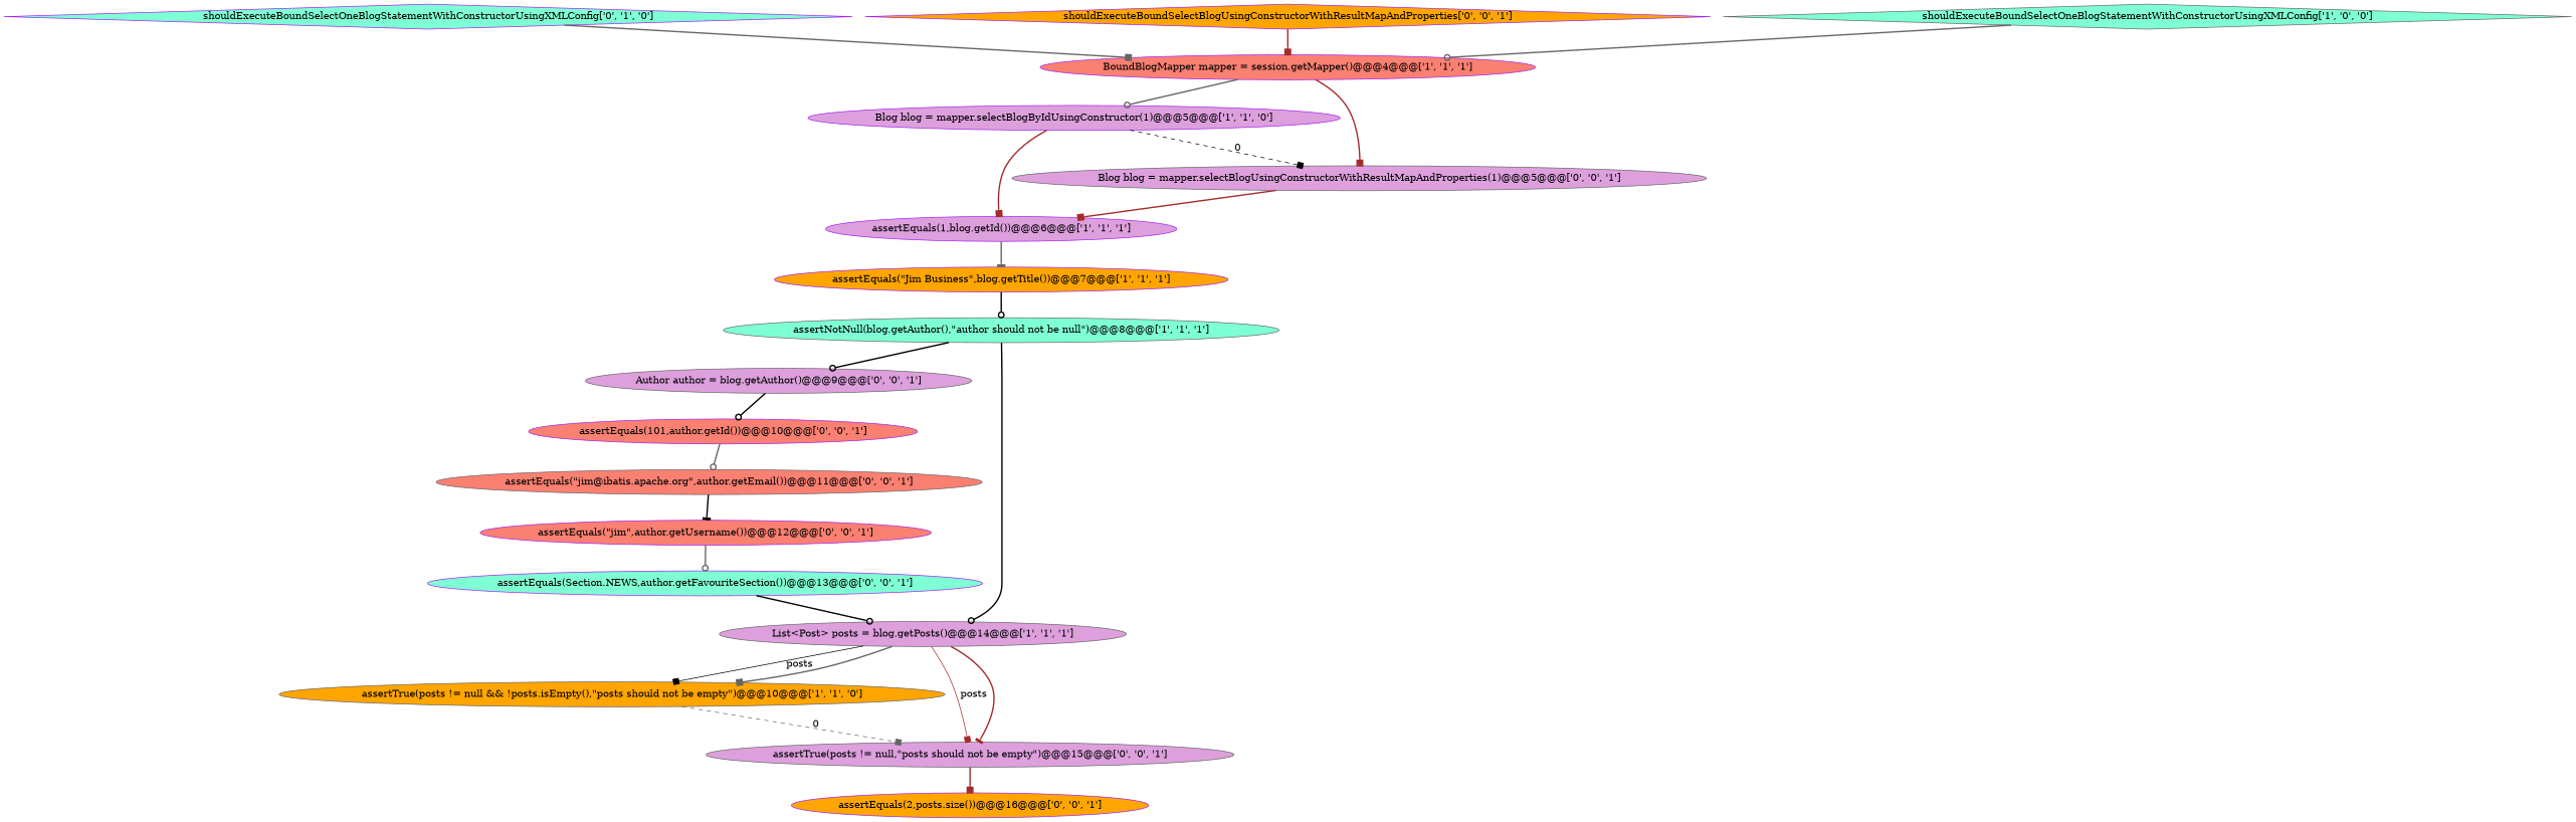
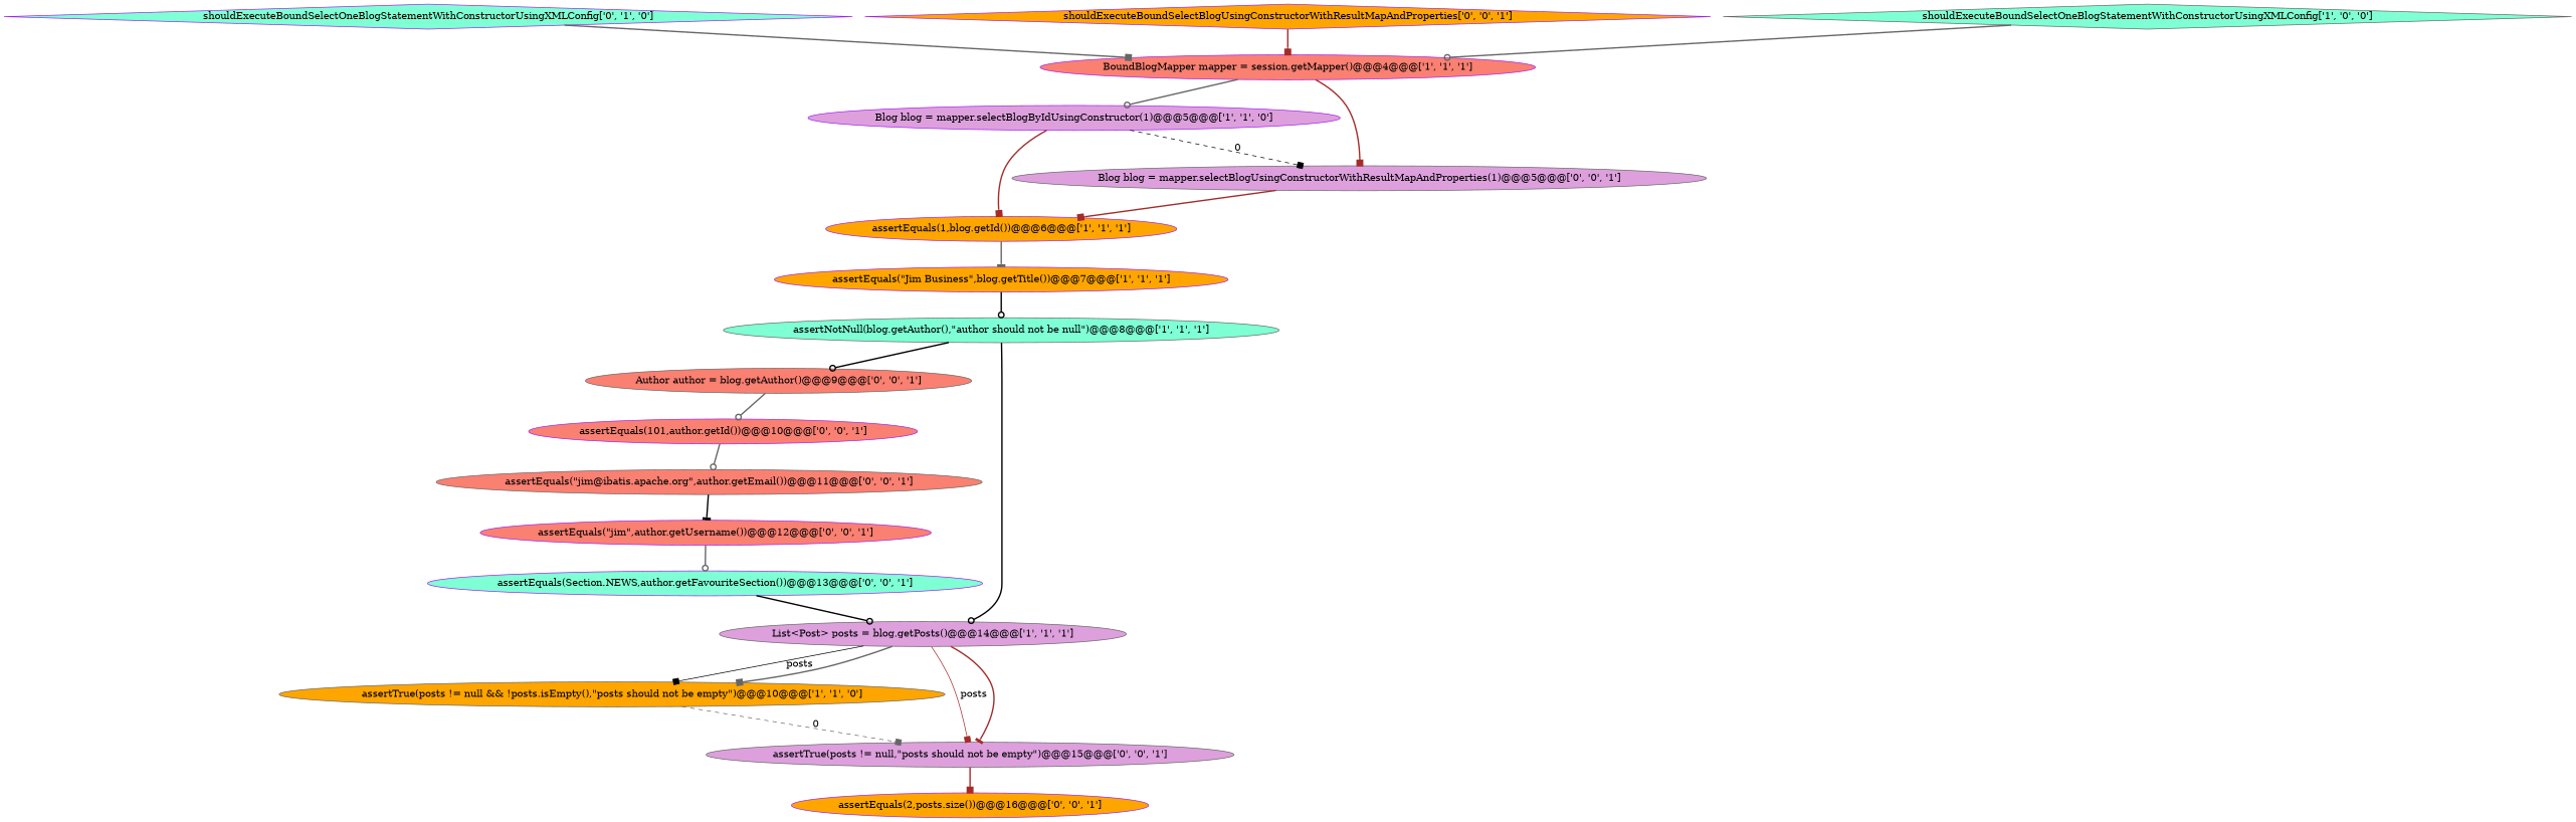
  digraph {
    node [color=purple fillcolor=orange shape=ellipse style=filled]
    edge [arrowhead=box color=black style=bold]
    n1 [fillcolor=plum label="Blog blog = mapper.selectBlogByIdUsingConstructor(1)@@@5@@@['1', '1', '0']"]
-   n2 [fillcolor=plum label="assertEquals(1,blog.getId())@@@6@@@['1', '1', '1']"]
+   n2 [label="assertEquals(1,blog.getId())@@@6@@@['1', '1', '1']"]
    n3 [color=gray40 fillcolor=plum label="Blog blog = mapper.selectBlogUsingConstructorWithResultMapAndProperties(1)@@@5@@@['0', '0', '1']"]
    n4 [label="assertEquals(\"Jim Business\",blog.getTitle())@@@7@@@['1', '1', '1']"]
    n5 [fillcolor=aquamarine label="shouldExecuteBoundSelectOneBlogStatementWithConstructorUsingXMLConfig['0', '1', '0']" shape=diamond]
    n6 [fillcolor=salmon label="BoundBlogMapper mapper = session.getMapper()@@@4@@@['1', '1', '1']"]
    n7 [label="assertEquals(2,posts.size())@@@16@@@['0', '0', '1']"]
-   n8 [color=gray40 fillcolor=plum label="Author author = blog.getAuthor()@@@9@@@['0', '0', '1']"]
+   n8 [color=gray40 fillcolor=salmon label="Author author = blog.getAuthor()@@@9@@@['0', '0', '1']"]
    n9 [fillcolor=salmon label="assertEquals(101,author.getId())@@@10@@@['0', '0', '1']"]
    n10 [color=gray40 fillcolor=salmon label="assertEquals(\"jim@ibatis.apache.org\",author.getEmail())@@@11@@@['0', '0', '1']"]
    n11 [fillcolor=salmon label="assertEquals(\"jim\",author.getUsername())@@@12@@@['0', '0', '1']"]
    n12 [fillcolor=aquamarine label="assertEquals(Section.NEWS,author.getFavouriteSection())@@@13@@@['0', '0', '1']"]
    n13 [color=gray40 fillcolor=aquamarine label="assertNotNull(blog.getAuthor(),\"author should not be null\")@@@8@@@['1', '1', '1']"]
    n14 [color=gray40 fillcolor=plum label="List<Post> posts = blog.getPosts()@@@14@@@['1', '1', '1']"]
    n15 [color=gray40 label="assertTrue(posts != null && !posts.isEmpty(),\"posts should not be empty\")@@@10@@@['1', '1', '0']"]
    n16 [color=gray40 fillcolor=plum label="assertTrue(posts != null,\"posts should not be empty\")@@@15@@@['0', '0', '1']"]
    n17 [label="shouldExecuteBoundSelectBlogUsingConstructorWithResultMapAndProperties['0', '0', '1']" shape=diamond]
    n18 [color=gray40 fillcolor=aquamarine label="shouldExecuteBoundSelectOneBlogStatementWithConstructorUsingXMLConfig['1', '0', '0']" shape=diamond]
    n1 -> n2 [color=brown]
    n1 -> n3 [label=0 style=dashed]
    n2 -> n4 [arrowhead=tee color=gray40]
    n3 -> n2 [color=brown]
    n4 -> n13 [arrowhead=odot]
    n5 -> n6 [color=gray40]
    n6 -> n1 [arrowhead=odot color=gray40]
    n6 -> n3 [color=brown]
-   n8 -> n9 [arrowhead=odot]
+   n8 -> n9 [arrowhead=odot color=gray40]
    n9 -> n10 [arrowhead=odot color=gray40]
    n10 -> n11 [arrowhead=tee]
    n11 -> n12 [arrowhead=odot color=gray40]
    n12 -> n14 [arrowhead=odot]
    n13 -> n8 [arrowhead=odot]
    n13 -> n14 [arrowhead=odot]
    n14 -> n15 [label=posts style=solid]
    n14 -> n15 [color=gray40]
    n14 -> n16 [color=brown label=posts style=solid]
    n14 -> n16 [arrowhead=tee color=brown]
    n15 -> n16 [color=gray40 label=0 style=dashed]
    n16 -> n7 [color=brown]
    n17 -> n6 [color=brown]
    n18 -> n6 [arrowhead=odot color=gray40]
  }
